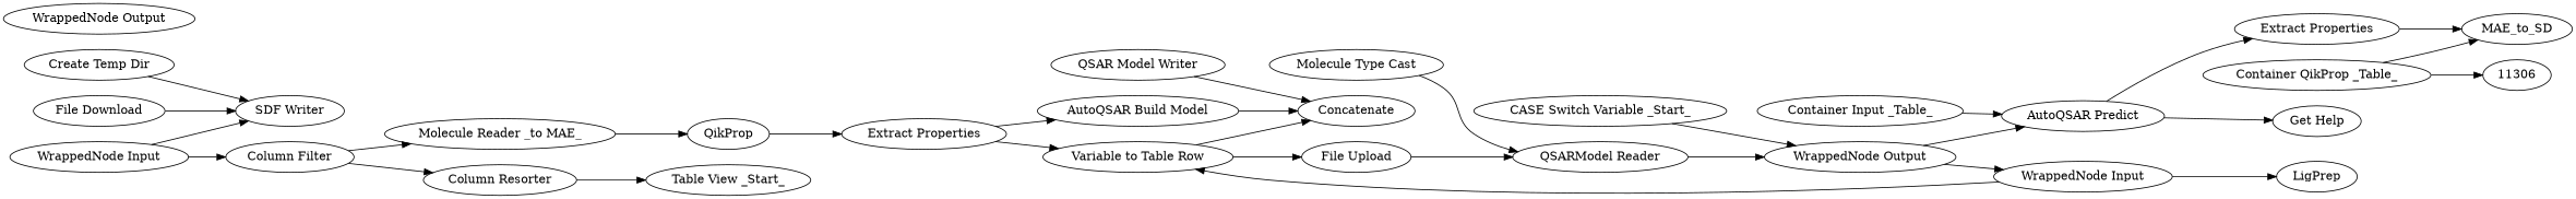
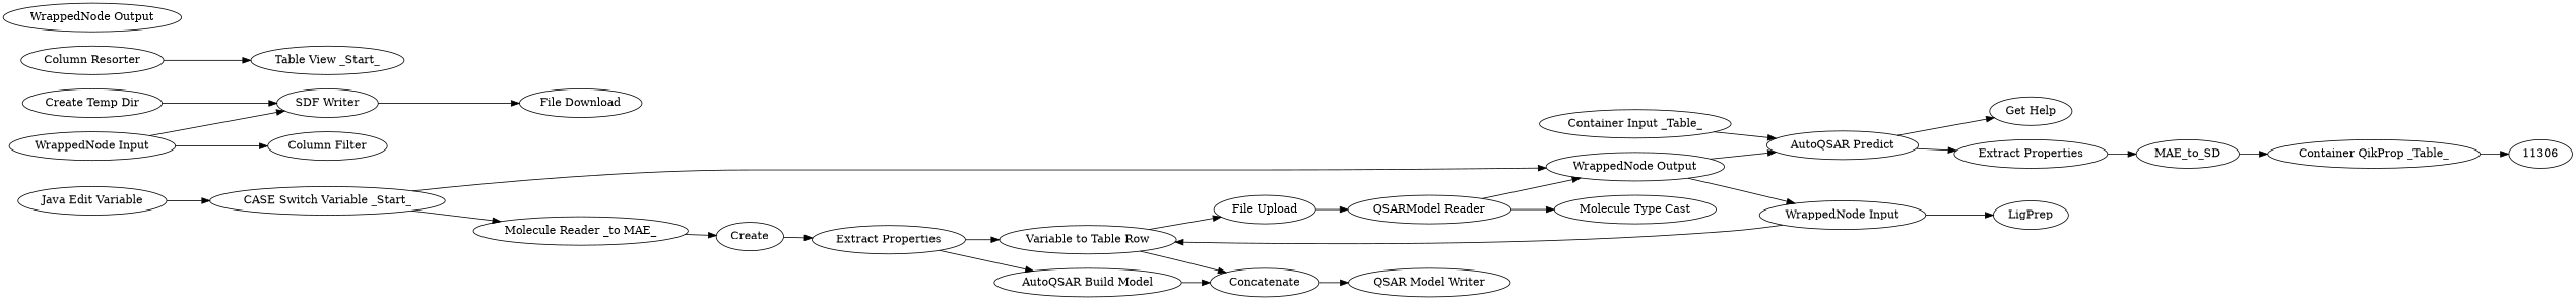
  digraph {
    rankdir=LR
    n1 [label="Molecule Reader _to MAE_"]
-   n2 [label=QikProp]
+   n2 [label=Create]
    n3 [label="Extract Properties"]
    n4 [label="AutoQSAR Build Model"]
    n5 [label="Variable to Table Row"]
    n6 [label=Concatenate]
    n7 [label="QSAR Model Writer"]
    n8 [label="File Upload"]
    n9 [label="AutoQSAR Predict"]
    n10 [label="Extract Properties"]
    n11 [label="Get Help"]
    n12 [label=MAE_to_SD]
    n13 [label="Container QikProp _Table_"]
    n14 [label="Molecule Type Cast"]
    n15 [label="QSARModel Reader"]
    n16 [label=LigPrep]
    n17 [label="Container Input _Table_"]
    n18 [label="WrappedNode Output"]
    n19 [label="WrappedNode Input"]
    n20 [label="Create Temp Dir"]
    n21 [label="SDF Writer"]
    n22 [label="File Download"]
    n23 [label="Table View _Start_"]
    n24 [label="Column Filter"]
    n25 [label="Column Resorter"]
    n26 [label="WrappedNode Input"]
    n27 [label="WrappedNode Output"]
    n28 [label="CASE Switch Variable _Start_"]
+   n29 [label="Java Edit Variable"]
    n30 [label=11306]
    n1 -> n2
    n2 -> n3
    n3 -> n4
    n3 -> n5
    n4 -> n6
    n5 -> n6
    n5 -> n8
-   n7 -> n6
+   n6 -> n7
    n8 -> n15
    n9 -> n10
    n9 -> n11
    n10 -> n12
-   n13 -> n12
+   n12 -> n13
    n13 -> n30
-   n14 -> n15
+   n15 -> n14
    n15 -> n18
    n17 -> n9
    n18 -> n9
    n18 -> n19
    n19 -> n5
    n19 -> n16
    n20 -> n21
-   n22 -> n21
-   n24 -> n25
+   n21 -> n22
    n25 -> n23
    n26 -> n21
    n26 -> n24
-   n24 -> n1
+   n28 -> n1
    n28 -> n18
+   n29 -> n28
  }
